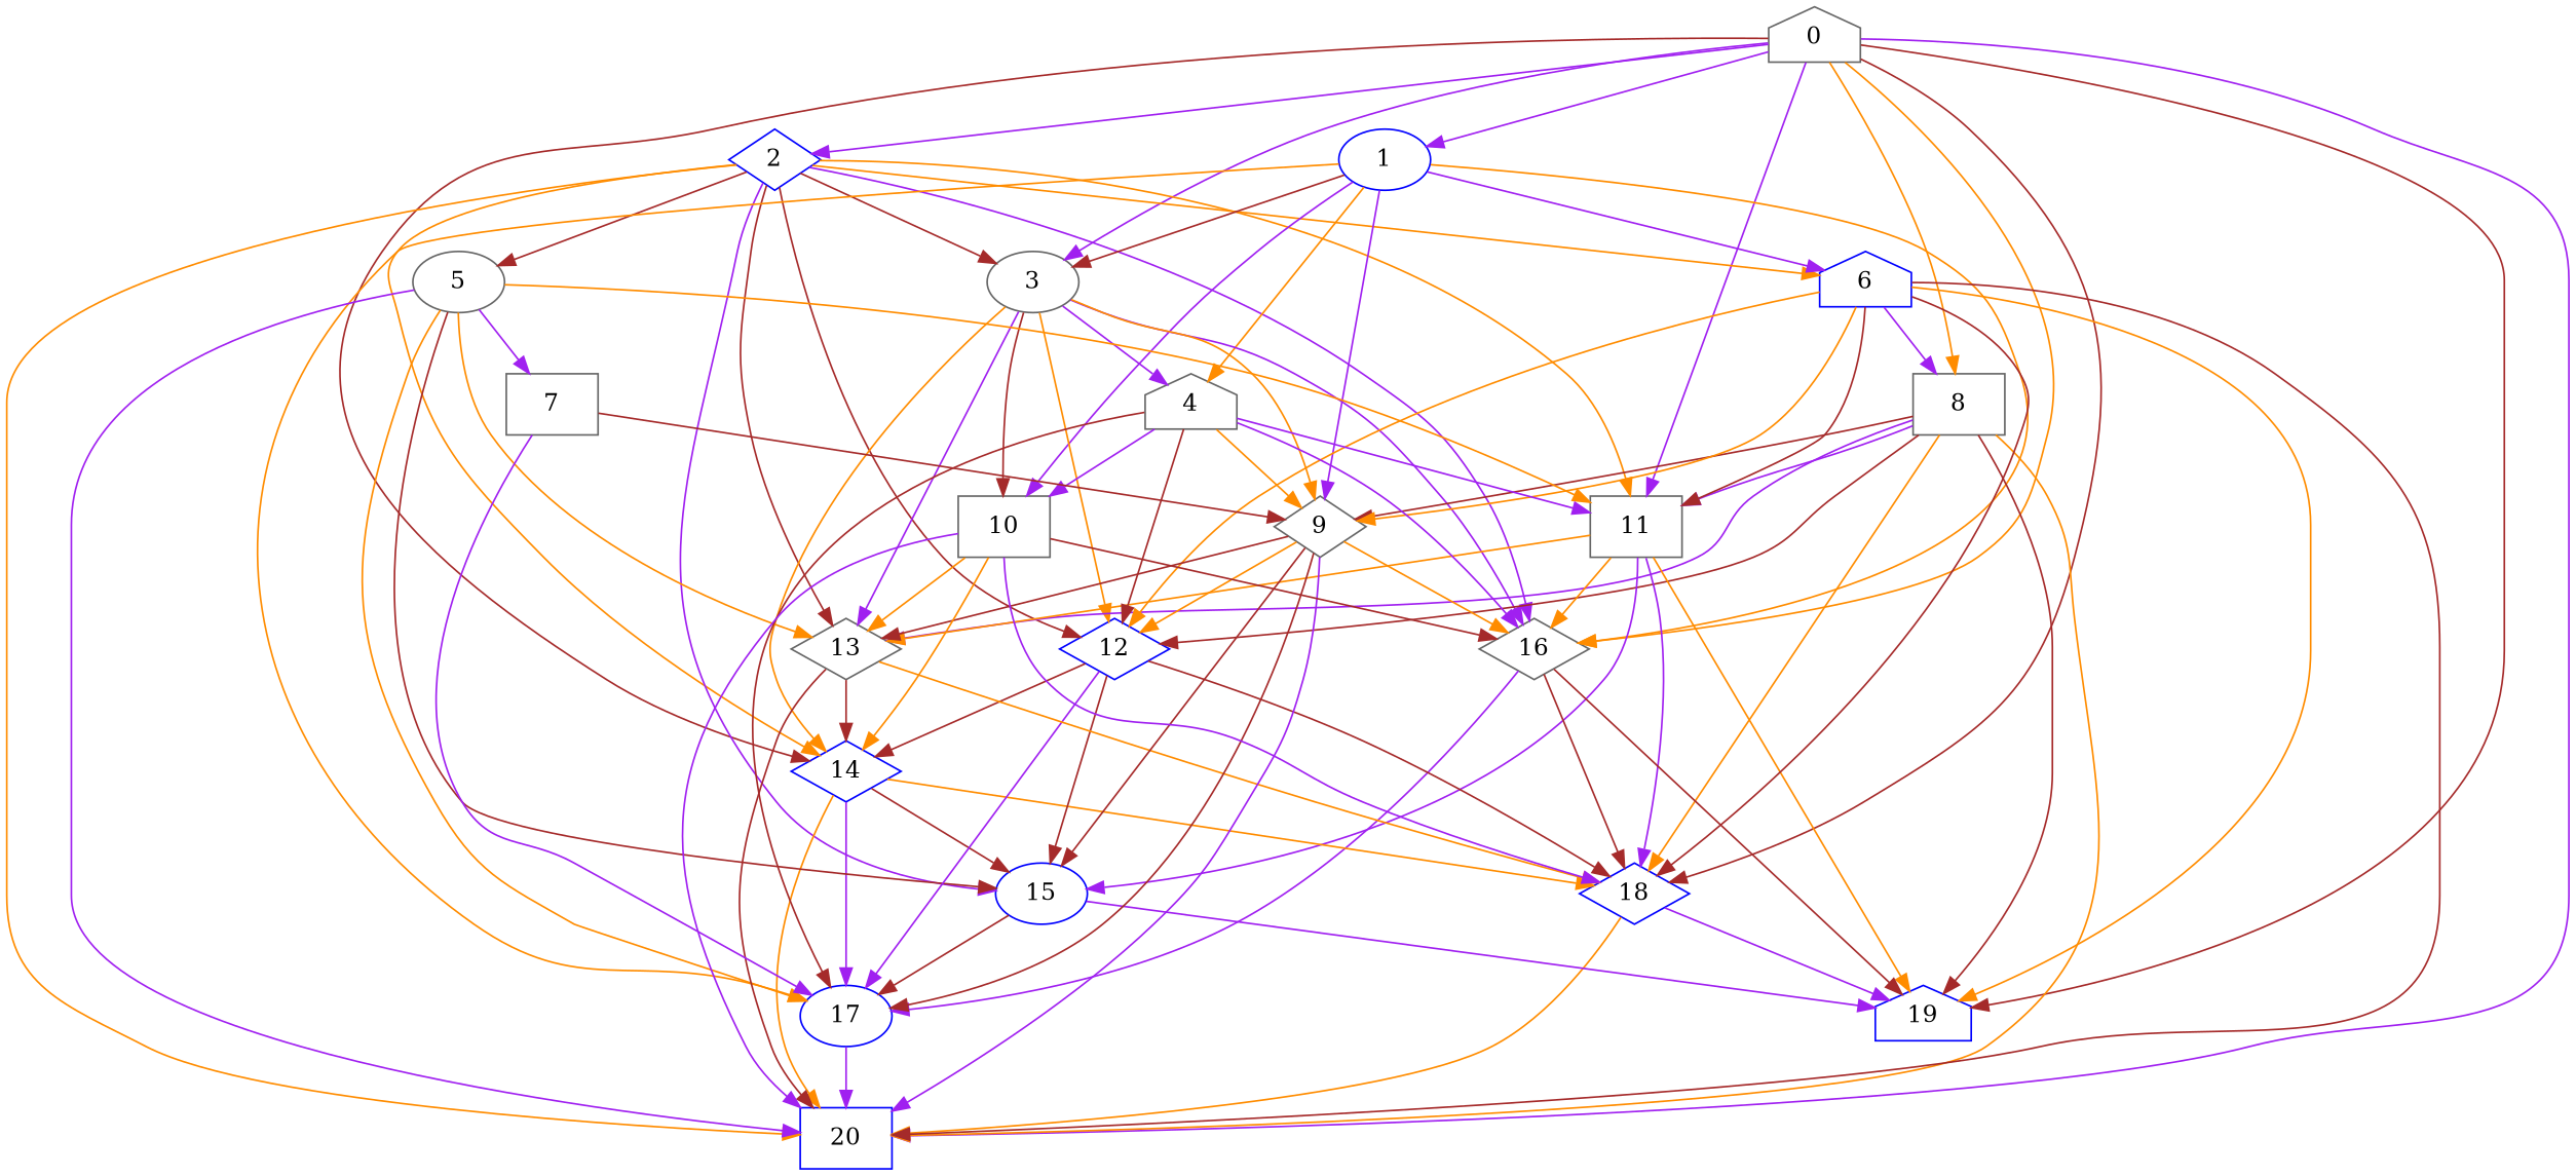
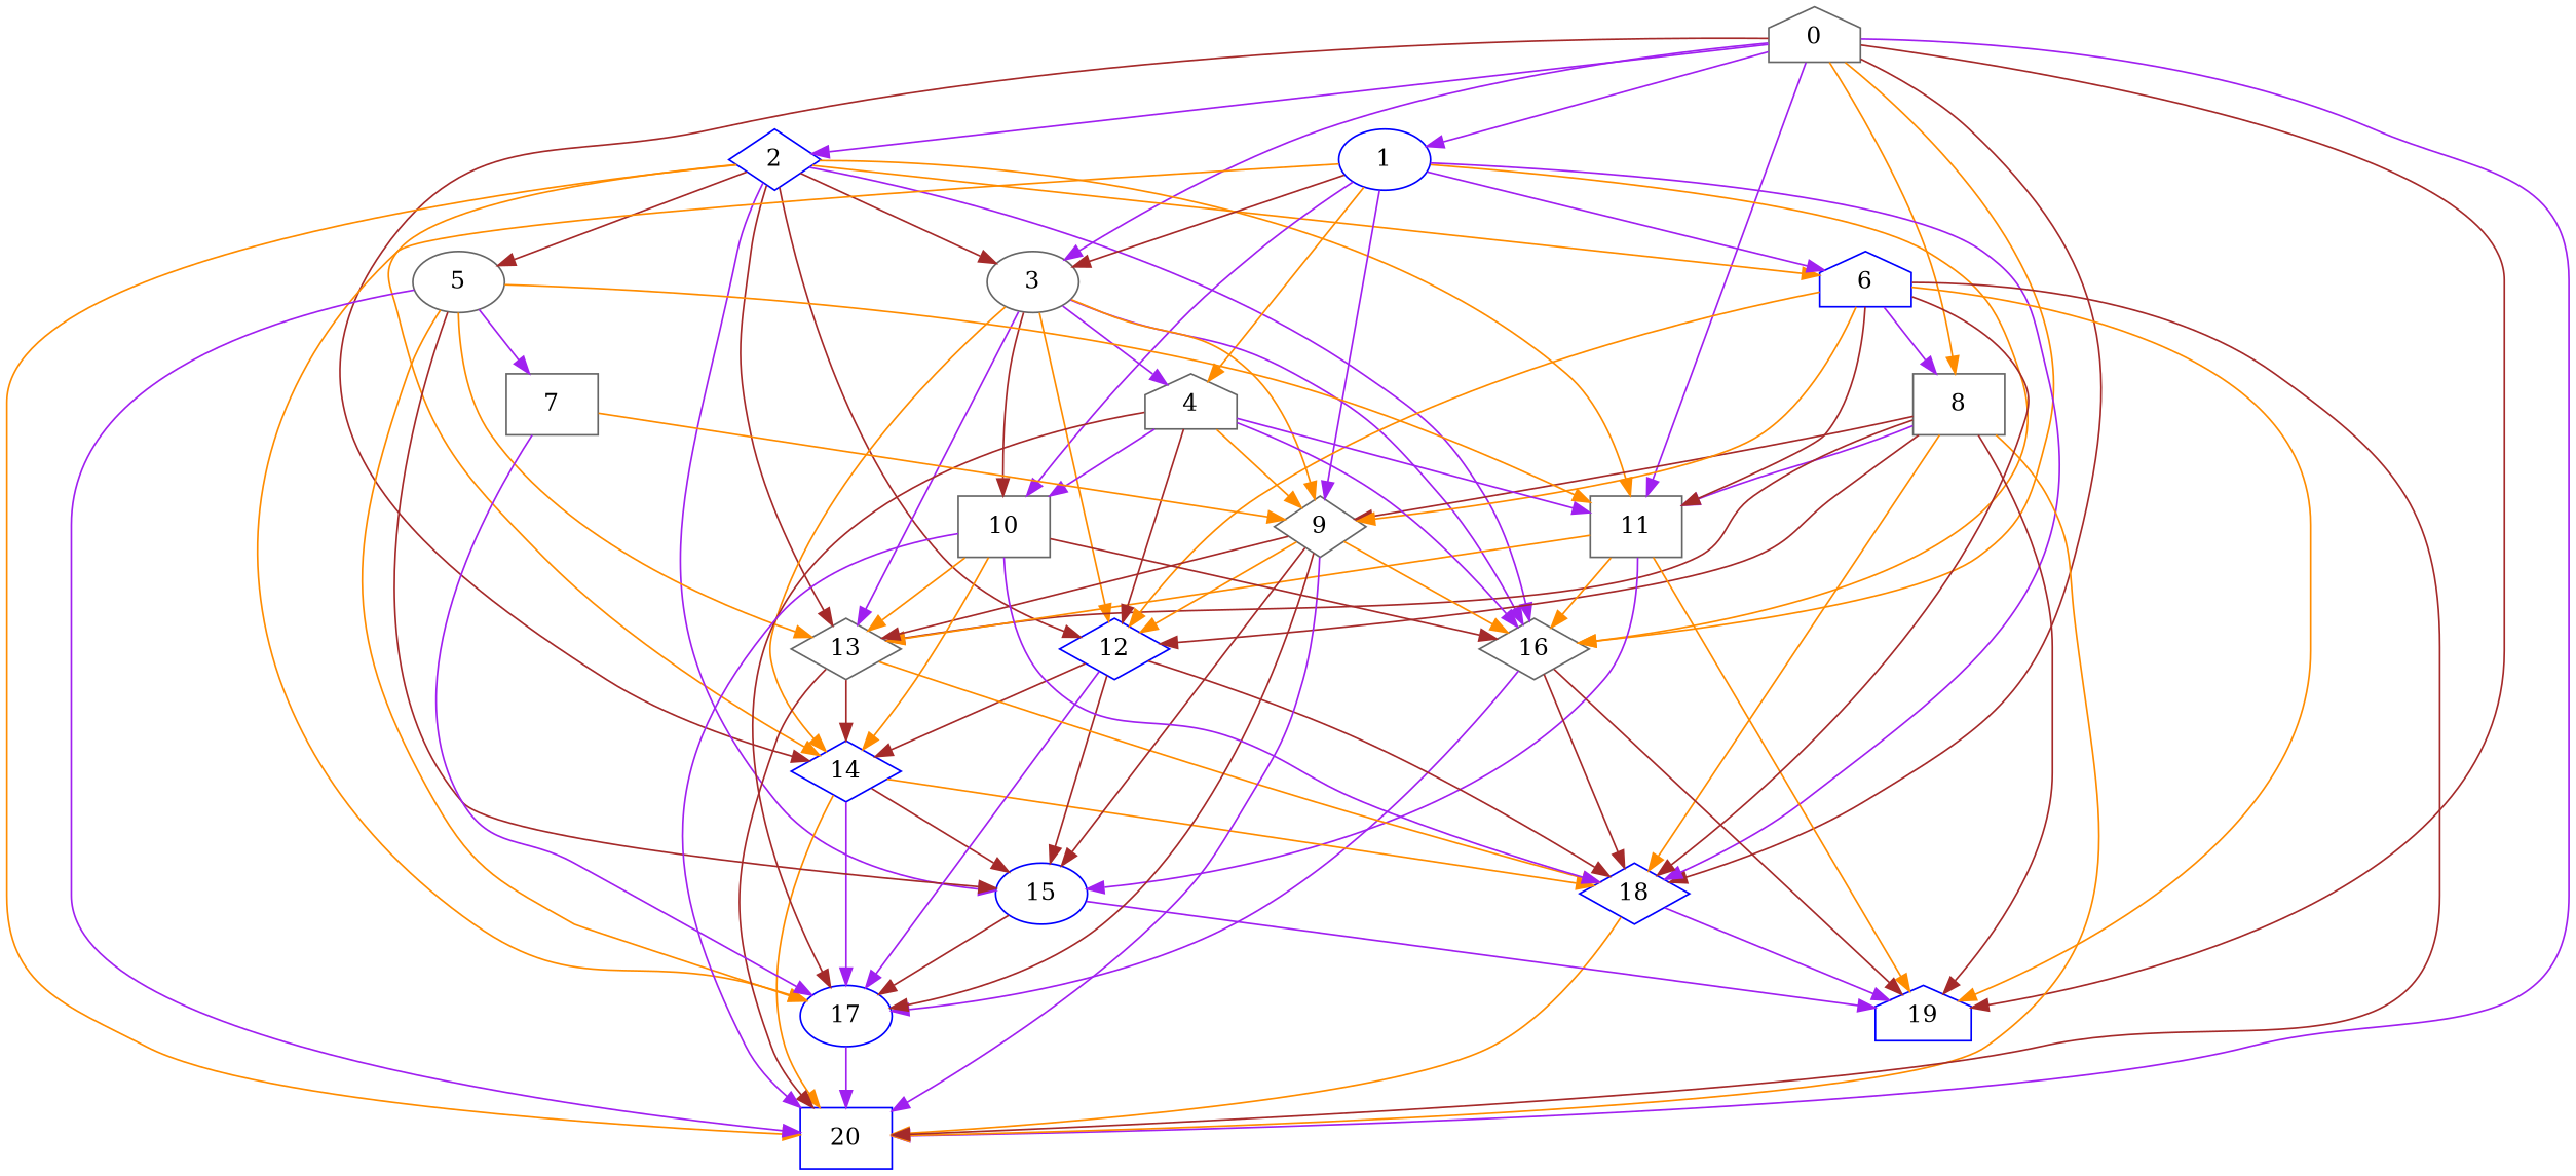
  digraph {
    node [Weight=260 color=gray40 shape=diamond]
    edge [Weight=6 color=purple]
    0 [Weight=87 shape=house]
    2 [Weight=390 color=blue]
    1 [Weight=217 color=blue shape=ellipse]
    3 [Weight=130 shape=ellipse]
    8 [shape=box]
    11 [Weight=433 shape=box]
    16 [Weight=346]
    18 [color=blue]
    19 [Weight=303 color=blue shape=house]
    20 [Weight=87 color=blue shape=box]
    14 [Weight=130 color=blue]
    6 [Weight=346 color=blue shape=house]
    5 [Weight=390 shape=ellipse]
    12 [Weight=433 color=blue]
    13 [Weight=346]
    15 [Weight=433 color=blue shape=ellipse]
    17 [Weight=390 color=blue shape=ellipse]
    4 [shape=house]
    9 [Weight=87]
    10 [Weight=303 shape=box]
    7 [shape=box]
    0 -> 2 [Weight=7]
    0 -> 1 [Weight=8]
    0 -> 3 [Weight=7]
    0 -> 8 [Weight=9 color=darkorange]
    0 -> 11 [Weight=5]
    0 -> 16 [Weight=8 color=darkorange]
    0 -> 18 [Weight=10 color=brown]
    0 -> 19 [Weight=3 color=brown]
    0 -> 20
    0 -> 14 [Weight=4 color=brown]
    2 -> 3 [Weight=10 color=brown]
    2 -> 11 [Weight=4 color=darkorange]
    2 -> 16 [Weight=5]
    2 -> 20 [Weight=2 color=darkorange]
    2 -> 14 [Weight=3 color=darkorange]
    2 -> 6 [Weight=8 color=darkorange]
    2 -> 5 [color=brown]
    2 -> 12 [Weight=2 color=brown]
    2 -> 13 [Weight=9 color=brown]
    2 -> 15 [Weight=2]
    1 -> 3 [Weight=5 color=brown]
    1 -> 16 [color=darkorange]
-   11 -> 18 [Weight=10]
+   1 -> 18 [Weight=10]
    1 -> 6 [Weight=5]
    1 -> 17 [Weight=4 color=darkorange]
    1 -> 4 [Weight=9 color=darkorange]
    1 -> 9
    1 -> 10 [Weight=10]
    3 -> 16
    3 -> 14 [Weight=2 color=darkorange]
    3 -> 12 [Weight=2 color=darkorange]
    3 -> 13 [Weight=4]
    3 -> 4 [Weight=10]
    3 -> 9 [Weight=8 color=darkorange]
    3 -> 10 [Weight=5 color=brown]
    8 -> 11
    8 -> 18 [Weight=2 color=darkorange]
    8 -> 19 [Weight=9 color=brown]
    8 -> 20 [Weight=3 color=darkorange]
    8 -> 12 [Weight=3 color=brown]
-   8 -> 13
+   8 -> 13 [color=brown]
    8 -> 9 [Weight=4 color=brown]
    11 -> 16 [color=darkorange]
    11 -> 19 [Weight=7 color=darkorange]
    11 -> 13 [Weight=3 color=darkorange]
    11 -> 15 [Weight=10]
    16 -> 18 [Weight=7 color=brown]
    16 -> 19 [Weight=9 color=brown]
    16 -> 17
    18 -> 19 [Weight=8]
    18 -> 20 [Weight=10 color=darkorange]
    14 -> 18 [Weight=7 color=darkorange]
    14 -> 20 [Weight=5 color=darkorange]
    14 -> 15 [Weight=8 color=brown]
    14 -> 17 [Weight=10]
    6 -> 8 [Weight=2]
    6 -> 11 [Weight=7 color=brown]
    6 -> 18 [Weight=9 color=brown]
    6 -> 19 [Weight=7 color=darkorange]
    6 -> 20 [color=brown]
    6 -> 12 [Weight=4 color=darkorange]
    6 -> 9 [Weight=5 color=darkorange]
    5 -> 11 [Weight=5 color=darkorange]
    5 -> 20
    5 -> 13 [Weight=2 color=darkorange]
    5 -> 15 [Weight=2 color=brown]
    5 -> 17 [color=darkorange]
    5 -> 7
    12 -> 18 [Weight=4 color=brown]
    12 -> 14 [Weight=7 color=brown]
    12 -> 15 [Weight=2 color=brown]
    12 -> 17 [Weight=4]
    13 -> 18 [Weight=5 color=darkorange]
    13 -> 20 [color=brown]
    13 -> 14 [Weight=4 color=brown]
    15 -> 19
    15 -> 17 [Weight=7 color=brown]
    17 -> 20 [Weight=10]
    4 -> 11 [Weight=7]
    4 -> 16 [Weight=9]
    4 -> 12 [Weight=3 color=brown]
    4 -> 17 [Weight=7 color=brown]
    4 -> 9 [color=darkorange]
    4 -> 10 [Weight=3]
    9 -> 16 [Weight=5 color=darkorange]
    9 -> 20 [Weight=9]
    9 -> 12 [Weight=2 color=darkorange]
    9 -> 13 [Weight=7 color=brown]
    9 -> 15 [color=brown]
    9 -> 17 [Weight=8 color=brown]
    10 -> 16 [Weight=3 color=brown]
    10 -> 18 [Weight=8]
    10 -> 20 [Weight=10]
    10 -> 14 [Weight=2 color=darkorange]
    10 -> 13 [Weight=3 color=darkorange]
    7 -> 17
-   7 -> 9 [Weight=10 color=brown]
+   7 -> 9 [Weight=10 color=darkorange]
  }
